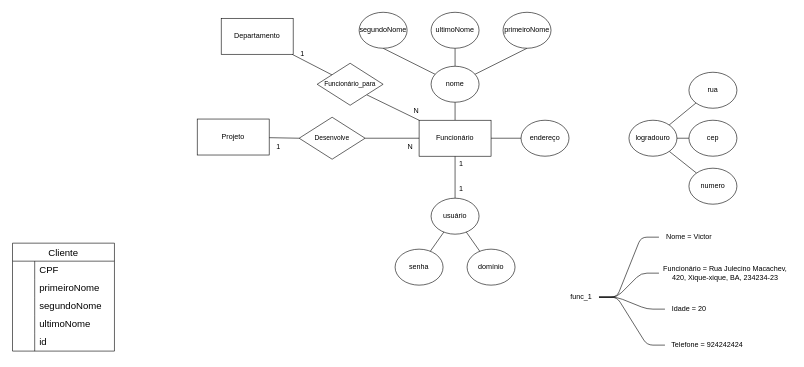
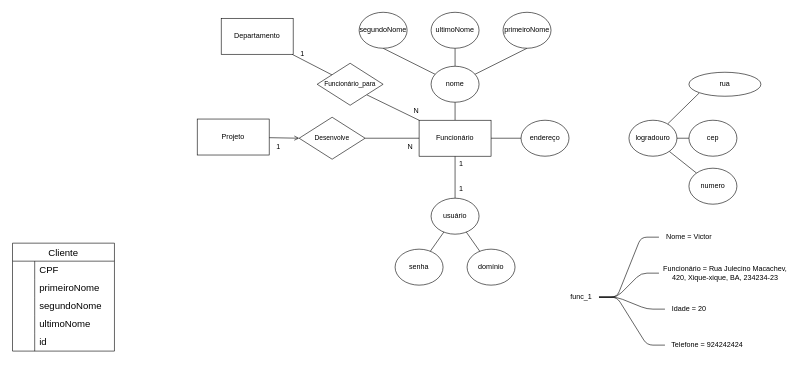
  <mxCell id="0" />
  <mxCell id="1" parent="0" />
  <mxCell id="2" style="edgeStyle=none;html=1;endArrow=none;endFill=0;" parent="1" source="6" target="10" edge="1"><mxGeometry relative="1" as="geometry" /></mxCell>
  <mxCell id="3" style="edgeStyle=none;html=1;endArrow=none;endFill=0;" parent="1" source="6" target="21" edge="1"><mxGeometry relative="1" as="geometry" /></mxCell>
  <mxCell id="4" style="edgeStyle=none;html=1;entryX=1;entryY=1;entryDx=0;entryDy=0;endArrow=none;endFill=0;exitX=0;exitY=0;exitDx=0;exitDy=0;" parent="1" source="6" target="31" edge="1"><mxGeometry relative="1" as="geometry"><mxPoint x="668" y="150" as="sourcePoint" /></mxGeometry></mxCell>
  <mxCell id="5" style="edgeStyle=none;html=1;endArrow=none;endFill=0;" parent="1" source="6" target="38" edge="1"><mxGeometry relative="1" as="geometry" /></mxCell>
  <mxCell id="6" value="Funcionário" style="rounded=0;whiteSpace=wrap;html=1;" parent="1" vertex="1"><mxGeometry x="698" y="200" width="120" height="60" as="geometry" /></mxCell>
  <mxCell id="7" style="edgeStyle=none;html=1;entryX=0.5;entryY=1;entryDx=0;entryDy=0;endArrow=none;endFill=0;" parent="1" source="10" target="11" edge="1"><mxGeometry relative="1" as="geometry" /></mxCell>
  <mxCell id="8" style="edgeStyle=none;html=1;entryX=0.5;entryY=1;entryDx=0;entryDy=0;endArrow=none;endFill=0;" parent="1" source="10" target="13" edge="1"><mxGeometry relative="1" as="geometry" /></mxCell>
  <mxCell id="9" style="edgeStyle=none;html=1;entryX=0.5;entryY=1;entryDx=0;entryDy=0;endArrow=none;endFill=0;" parent="1" source="10" target="12" edge="1"><mxGeometry relative="1" as="geometry" /></mxCell>
  <mxCell id="10" value="nome" style="ellipse;whiteSpace=wrap;html=1;" parent="1" vertex="1"><mxGeometry x="718" y="110" width="80" height="60" as="geometry" /></mxCell>
  <mxCell id="11" value="primeiroNome" style="ellipse;whiteSpace=wrap;html=1;" parent="1" vertex="1"><mxGeometry x="838" y="20" width="80" height="60" as="geometry" /></mxCell>
  <mxCell id="12" value="segundoNome" style="ellipse;whiteSpace=wrap;html=1;" parent="1" vertex="1"><mxGeometry x="598" y="20" width="80" height="60" as="geometry" /></mxCell>
  <mxCell id="13" value="ultimoNome" style="ellipse;whiteSpace=wrap;html=1;" parent="1" vertex="1"><mxGeometry x="718" y="20" width="80" height="60" as="geometry" /></mxCell>
  <mxCell id="14" style="edgeStyle=none;html=1;endArrow=none;endFill=0;" parent="1" source="16" target="17" edge="1"><mxGeometry relative="1" as="geometry" /></mxCell>
  <mxCell id="15" style="edgeStyle=none;html=1;entryX=0;entryY=1;entryDx=0;entryDy=0;endArrow=none;endFill=0;" parent="1" source="16" target="18" edge="1"><mxGeometry relative="1" as="geometry" /></mxCell>
  <mxCell id="16" value="logradouro" style="ellipse;whiteSpace=wrap;html=1;" parent="1" vertex="1"><mxGeometry x="1048" y="200" width="80" height="60" as="geometry" /></mxCell>
  <mxCell id="17" value="numero" style="ellipse;whiteSpace=wrap;html=1;" parent="1" vertex="1"><mxGeometry x="1148" y="280" width="80" height="60" as="geometry" /></mxCell>
- <mxCell id="18" value="rua" style="ellipse;whiteSpace=wrap;html=1;" parent="1" vertex="1"><mxGeometry x="1148" y="120" width="80" height="60" as="geometry" /></mxCell>
+ <mxCell id="18" value="rua" style="ellipse;whiteSpace=wrap;html=1;" parent="1" vertex="1"><mxGeometry x="1148" y="120" width="120" height="40" as="geometry" /></mxCell>
  <mxCell id="19" style="edgeStyle=none;html=1;entryX=1;entryY=0.5;entryDx=0;entryDy=0;endArrow=none;endFill=0;" parent="1" source="20" target="16" edge="1"><mxGeometry relative="1" as="geometry" /></mxCell>
  <mxCell id="20" value="cep" style="ellipse;whiteSpace=wrap;html=1;" parent="1" vertex="1"><mxGeometry x="1148" y="200" width="80" height="60" as="geometry" /></mxCell>
  <mxCell id="21" value="endereço" style="ellipse;whiteSpace=wrap;html=1;" parent="1" vertex="1"><mxGeometry x="868" y="200" width="80" height="60" as="geometry" /></mxCell>
  <mxCell id="22" value="Nome = Victor" style="text;html=1;align=center;verticalAlign=middle;resizable=0;points=[];autosize=1;strokeColor=none;fillColor=none;" parent="1" vertex="1"><mxGeometry x="1098" y="380" width="100" height="30" as="geometry" /></mxCell>
  <mxCell id="23" value="Funcionário = Rua Julecino Macachev, &lt;br&gt;420, Xique-xique, BA, 234234-23" style="text;html=1;align=center;verticalAlign=middle;resizable=0;points=[];autosize=1;strokeColor=none;fillColor=none;" parent="1" vertex="1"><mxGeometry x="1098" y="435" width="220" height="40" as="geometry" /></mxCell>
  <mxCell id="24" value="Idade = 20" style="text;html=1;align=center;verticalAlign=middle;resizable=0;points=[];autosize=1;strokeColor=none;fillColor=none;" parent="1" vertex="1"><mxGeometry x="1108" y="500" width="80" height="30" as="geometry" /></mxCell>
  <mxCell id="25" value="Telefone = 924242424" style="text;html=1;align=center;verticalAlign=middle;resizable=0;points=[];autosize=1;strokeColor=none;fillColor=none;" parent="1" vertex="1"><mxGeometry x="1108" y="560" width="140" height="30" as="geometry" /></mxCell>
  <mxCell id="26" style="edgeStyle=entityRelationEdgeStyle;html=1;endArrow=none;endFill=0;" parent="1" source="30" target="22" edge="1"><mxGeometry relative="1" as="geometry" /></mxCell>
  <mxCell id="27" style="edgeStyle=entityRelationEdgeStyle;html=1;endArrow=none;endFill=0;" parent="1" source="30" target="23" edge="1"><mxGeometry relative="1" as="geometry" /></mxCell>
  <mxCell id="28" style="edgeStyle=entityRelationEdgeStyle;html=1;endArrow=none;endFill=0;" parent="1" source="30" target="24" edge="1"><mxGeometry relative="1" as="geometry" /></mxCell>
  <mxCell id="29" style="edgeStyle=entityRelationEdgeStyle;html=1;endArrow=none;endFill=0;" parent="1" source="30" target="25" edge="1"><mxGeometry relative="1" as="geometry" /></mxCell>
  <mxCell id="30" value="func_1" style="text;html=1;align=center;verticalAlign=middle;resizable=0;points=[];autosize=1;strokeColor=none;fillColor=none;" parent="1" vertex="1"><mxGeometry x="938" y="480" width="60" height="30" as="geometry" /></mxCell>
  <mxCell id="31" value="Funcionário_para" style="rhombus;whiteSpace=wrap;html=1;strokeWidth=1;fontSize=11;" parent="1" vertex="1"><mxGeometry x="528" y="105" width="110" height="70" as="geometry" /></mxCell>
  <mxCell id="32" style="edgeStyle=none;html=1;endArrow=none;endFill=0;" parent="1" source="33" target="31" edge="1"><mxGeometry relative="1" as="geometry" /></mxCell>
  <mxCell id="33" value="Departamento" style="rounded=0;whiteSpace=wrap;html=1;" parent="1" vertex="1"><mxGeometry x="368" y="30" width="120" height="60" as="geometry" /></mxCell>
  <mxCell id="34" value="1" style="text;html=1;align=center;verticalAlign=middle;resizable=0;points=[];autosize=1;strokeColor=none;fillColor=none;" parent="1" vertex="1"><mxGeometry x="488" y="75" width="30" height="30" as="geometry" /></mxCell>
  <mxCell id="35" value="N" style="text;html=1;align=center;verticalAlign=middle;resizable=0;points=[];autosize=1;strokeColor=none;fillColor=none;" parent="1" vertex="1"><mxGeometry x="678" y="170" width="30" height="30" as="geometry" /></mxCell>
  <mxCell id="36" style="edgeStyle=none;html=1;endArrow=none;endFill=0;" parent="1" source="38" target="40" edge="1"><mxGeometry relative="1" as="geometry" /></mxCell>
  <mxCell id="37" style="edgeStyle=none;html=1;endArrow=none;endFill=0;" parent="1" source="38" target="39" edge="1"><mxGeometry relative="1" as="geometry" /></mxCell>
  <mxCell id="38" value="usuário" style="ellipse;whiteSpace=wrap;html=1;" parent="1" vertex="1"><mxGeometry x="718" y="330" width="80" height="60" as="geometry" /></mxCell>
  <mxCell id="39" value="domínio" style="ellipse;whiteSpace=wrap;html=1;" parent="1" vertex="1"><mxGeometry x="778" y="415" width="80" height="60" as="geometry" /></mxCell>
  <mxCell id="40" value="senha" style="ellipse;whiteSpace=wrap;html=1;" parent="1" vertex="1"><mxGeometry x="658" y="415" width="80" height="60" as="geometry" /></mxCell>
  <mxCell id="41" value="1" style="text;html=1;align=center;verticalAlign=middle;resizable=0;points=[];autosize=1;strokeColor=none;fillColor=none;" parent="1" vertex="1"><mxGeometry x="753" y="258" width="30" height="30" as="geometry" /></mxCell>
  <mxCell id="42" value="1" style="text;html=1;align=center;verticalAlign=middle;resizable=0;points=[];autosize=1;strokeColor=none;fillColor=none;" parent="1" vertex="1"><mxGeometry x="753" y="300" width="30" height="30" as="geometry" /></mxCell>
  <mxCell id="43" style="edgeStyle=none;html=1;endArrow=none;endFill=0;" parent="1" source="44" target="6" edge="1"><mxGeometry relative="1" as="geometry" /></mxCell>
  <mxCell id="44" value="Desenvolve" style="rhombus;whiteSpace=wrap;html=1;strokeWidth=1;fontSize=11;" parent="1" vertex="1"><mxGeometry x="498" y="195" width="110" height="70" as="geometry" /></mxCell>
- <mxCell id="45" style="edgeStyle=none;html=1;entryX=0;entryY=0.5;entryDx=0;entryDy=0;endArrow=none;endFill=0;" parent="1" source="46" target="44" edge="1"><mxGeometry relative="1" as="geometry" /></mxCell>
+ <mxCell id="45" style="edgeStyle=none;html=1;entryX=0;entryY=0.5;entryDx=0;entryDy=0;endArrow=open;endFill=0;" parent="1" source="46" target="44" edge="1"><mxGeometry relative="1" as="geometry" /></mxCell>
  <mxCell id="46" value="Projeto" style="rounded=0;whiteSpace=wrap;html=1;" parent="1" vertex="1"><mxGeometry x="328" y="198" width="120" height="60" as="geometry" /></mxCell>
  <mxCell id="47" value="N" style="text;html=1;align=center;verticalAlign=middle;resizable=0;points=[];autosize=1;strokeColor=none;fillColor=none;" parent="1" vertex="1"><mxGeometry x="668" y="230" width="30" height="30" as="geometry" /></mxCell>
  <mxCell id="48" value="1" style="text;html=1;align=center;verticalAlign=middle;resizable=0;points=[];autosize=1;strokeColor=none;fillColor=none;" parent="1" vertex="1"><mxGeometry x="448" y="230" width="30" height="30" as="geometry" /></mxCell>
  <mxCell id="49" value="Cliente" style="shape=table;startSize=30;container=1;collapsible=0;childLayout=tableLayout;fixedRows=1;rowLines=0;fontStyle=0;strokeColor=default;fontSize=16;" vertex="1" parent="1"><mxGeometry x="20" y="405" width="170" height="180" as="geometry" /></mxCell>
  <mxCell id="50" value="" style="shape=tableRow;horizontal=0;startSize=0;swimlaneHead=0;swimlaneBody=0;top=0;left=0;bottom=0;right=0;collapsible=0;dropTarget=0;fillColor=none;points=[[0,0.5],[1,0.5]];portConstraint=eastwest;strokeColor=inherit;fontSize=16;" vertex="1" parent="49"><mxGeometry y="30" width="170" height="30" as="geometry" /></mxCell>
  <mxCell id="51" value="" style="shape=partialRectangle;html=1;whiteSpace=wrap;connectable=0;fillColor=none;top=0;left=0;bottom=0;right=0;overflow=hidden;strokeColor=inherit;fontSize=16;" vertex="1" parent="50"><mxGeometry width="37" height="30" as="geometry"><mxRectangle width="37" height="30" as="alternateBounds" /></mxGeometry></mxCell>
  <mxCell id="52" value="CPF" style="shape=partialRectangle;html=1;whiteSpace=wrap;connectable=0;fillColor=none;top=0;left=0;bottom=0;right=0;align=left;spacingLeft=6;overflow=hidden;strokeColor=inherit;fontSize=16;" vertex="1" parent="50"><mxGeometry x="37" width="133" height="30" as="geometry"><mxRectangle width="133" height="30" as="alternateBounds" /></mxGeometry></mxCell>
  <mxCell id="53" value="" style="shape=tableRow;horizontal=0;startSize=0;swimlaneHead=0;swimlaneBody=0;top=0;left=0;bottom=0;right=0;collapsible=0;dropTarget=0;fillColor=none;points=[[0,0.5],[1,0.5]];portConstraint=eastwest;strokeColor=inherit;fontSize=16;" vertex="1" parent="49"><mxGeometry y="60" width="170" height="30" as="geometry" /></mxCell>
  <mxCell id="54" value="" style="shape=partialRectangle;html=1;whiteSpace=wrap;connectable=0;fillColor=none;top=0;left=0;bottom=0;right=0;overflow=hidden;strokeColor=inherit;fontSize=16;" vertex="1" parent="53"><mxGeometry width="37" height="30" as="geometry"><mxRectangle width="37" height="30" as="alternateBounds" /></mxGeometry></mxCell>
  <mxCell id="55" value="primeiroNome" style="shape=partialRectangle;html=1;whiteSpace=wrap;connectable=0;fillColor=none;top=0;left=0;bottom=0;right=0;align=left;spacingLeft=6;overflow=hidden;strokeColor=inherit;fontSize=16;" vertex="1" parent="53"><mxGeometry x="37" width="133" height="30" as="geometry"><mxRectangle width="133" height="30" as="alternateBounds" /></mxGeometry></mxCell>
  <mxCell id="56" style="shape=tableRow;horizontal=0;startSize=0;swimlaneHead=0;swimlaneBody=0;top=0;left=0;bottom=0;right=0;collapsible=0;dropTarget=0;fillColor=none;points=[[0,0.5],[1,0.5]];portConstraint=eastwest;strokeColor=inherit;fontSize=16;" vertex="1" parent="49"><mxGeometry y="90" width="170" height="30" as="geometry" /></mxCell>
  <mxCell id="57" style="shape=partialRectangle;html=1;whiteSpace=wrap;connectable=0;fillColor=none;top=0;left=0;bottom=0;right=0;overflow=hidden;strokeColor=inherit;fontSize=16;" vertex="1" parent="56"><mxGeometry width="37" height="30" as="geometry"><mxRectangle width="37" height="30" as="alternateBounds" /></mxGeometry></mxCell>
  <mxCell id="58" value="segundoNome" style="shape=partialRectangle;html=1;whiteSpace=wrap;connectable=0;fillColor=none;top=0;left=0;bottom=0;right=0;align=left;spacingLeft=6;overflow=hidden;strokeColor=inherit;fontSize=16;" vertex="1" parent="56"><mxGeometry x="37" width="133" height="30" as="geometry"><mxRectangle width="133" height="30" as="alternateBounds" /></mxGeometry></mxCell>
  <mxCell id="59" style="shape=tableRow;horizontal=0;startSize=0;swimlaneHead=0;swimlaneBody=0;top=0;left=0;bottom=0;right=0;collapsible=0;dropTarget=0;fillColor=none;points=[[0,0.5],[1,0.5]];portConstraint=eastwest;strokeColor=inherit;fontSize=16;" vertex="1" parent="49"><mxGeometry y="120" width="170" height="30" as="geometry" /></mxCell>
  <mxCell id="60" style="shape=partialRectangle;html=1;whiteSpace=wrap;connectable=0;fillColor=none;top=0;left=0;bottom=0;right=0;overflow=hidden;strokeColor=inherit;fontSize=16;" vertex="1" parent="59"><mxGeometry width="37" height="30" as="geometry"><mxRectangle width="37" height="30" as="alternateBounds" /></mxGeometry></mxCell>
  <mxCell id="61" value="ultimoNome" style="shape=partialRectangle;html=1;whiteSpace=wrap;connectable=0;fillColor=none;top=0;left=0;bottom=0;right=0;align=left;spacingLeft=6;overflow=hidden;strokeColor=inherit;fontSize=16;" vertex="1" parent="59"><mxGeometry x="37" width="133" height="30" as="geometry"><mxRectangle width="133" height="30" as="alternateBounds" /></mxGeometry></mxCell>
  <mxCell id="62" style="shape=tableRow;horizontal=0;startSize=0;swimlaneHead=0;swimlaneBody=0;top=0;left=0;bottom=0;right=0;collapsible=0;dropTarget=0;fillColor=none;points=[[0,0.5],[1,0.5]];portConstraint=eastwest;strokeColor=inherit;fontSize=16;" vertex="1" parent="49"><mxGeometry y="150" width="170" height="30" as="geometry" /></mxCell>
  <mxCell id="63" style="shape=partialRectangle;html=1;whiteSpace=wrap;connectable=0;fillColor=none;top=0;left=0;bottom=0;right=0;overflow=hidden;strokeColor=inherit;fontSize=16;" vertex="1" parent="62"><mxGeometry width="37" height="30" as="geometry"><mxRectangle width="37" height="30" as="alternateBounds" /></mxGeometry></mxCell>
  <mxCell id="64" value="id" style="shape=partialRectangle;html=1;whiteSpace=wrap;connectable=0;fillColor=none;top=0;left=0;bottom=0;right=0;align=left;spacingLeft=6;overflow=hidden;strokeColor=inherit;fontSize=16;" vertex="1" parent="62"><mxGeometry x="37" width="133" height="30" as="geometry"><mxRectangle width="133" height="30" as="alternateBounds" /></mxGeometry></mxCell>
